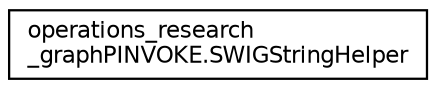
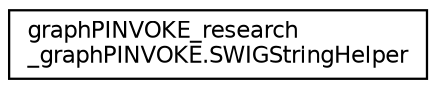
  digraph {
    rankdir=LR
-   n1 [color=black fillcolor=white fontname=Helvetica fontsize=10 height=0.2 label="operations_research\l_graphPINVOKE.SWIGStringHelper" shape=record style=filled width=0.4]
+   n1 [color=black fillcolor=white fontname=Helvetica fontsize=10 height=0.2 label="graphPINVOKE_research\l_graphPINVOKE.SWIGStringHelper" shape=record style=filled width=0.4]
  }
